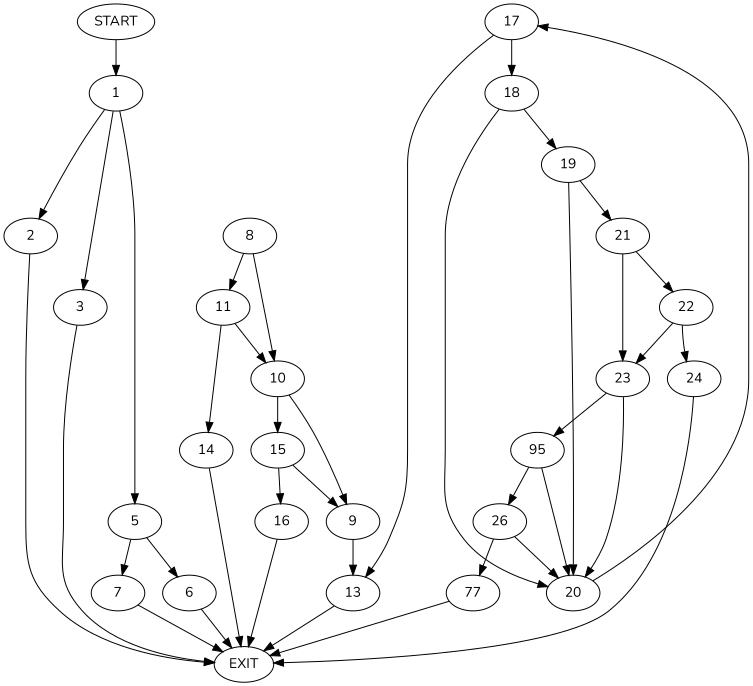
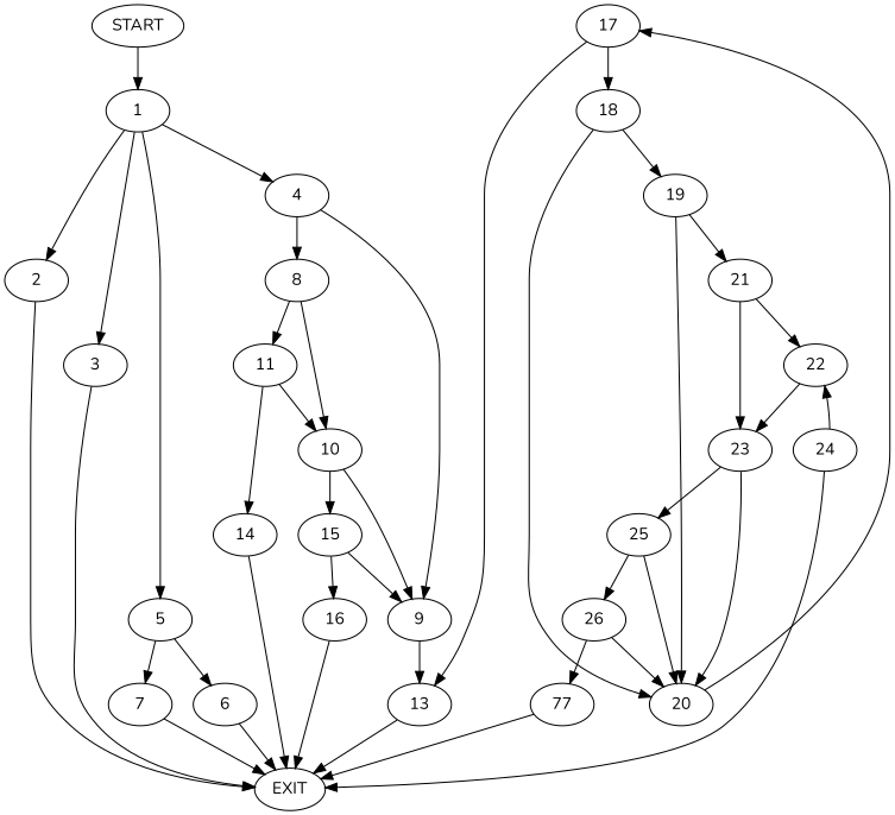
  digraph {
    fontname=Nunito
    node [fontname=Nunito]
    edge [fontname=Nunito]
    n1 [label=START]
    1
    2
    3
+   4
    5
    n7 [label=EXIT]
    8
    9
    6
    7
    10
    11
    13
    15
    14
    16
    17
    18
    19
    20
    21
    22
    23
    24
-   25 [label=95]
+   25
    26
    n28 [label=77]
    n1 -> 1
    1 -> 2
    1 -> 3
+   1 -> 4
    1 -> 5
    2 -> n7
    3 -> n7
+   4 -> 8
+   4 -> 9
    5 -> 6
    5 -> 7
    8 -> 10
    8 -> 11
    9 -> 13
    6 -> n7
    7 -> n7
    10 -> 9
    10 -> 15
    11 -> 10
    11 -> 14
    13 -> n7
    15 -> 9
    15 -> 16
    14 -> n7
    16 -> n7
    17 -> 13
    17 -> 18
    18 -> 19
    18 -> 20
    19 -> 20
    19 -> 21
    20 -> 17
    21 -> 22
    21 -> 23
    22 -> 23
-   22 -> 24
+   24 -> 22
    23 -> 20
    23 -> 25
    24 -> n7
    25 -> 20
    25 -> 26
    26 -> 20
    26 -> n28
    n28 -> n7
  }
